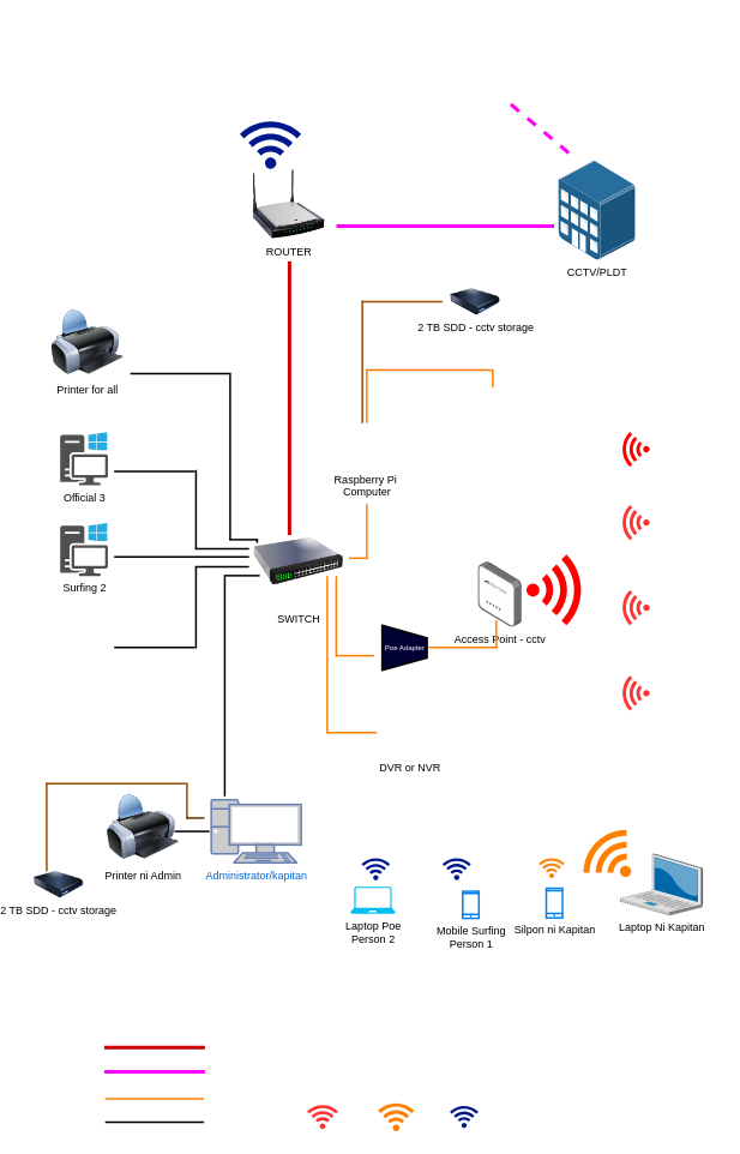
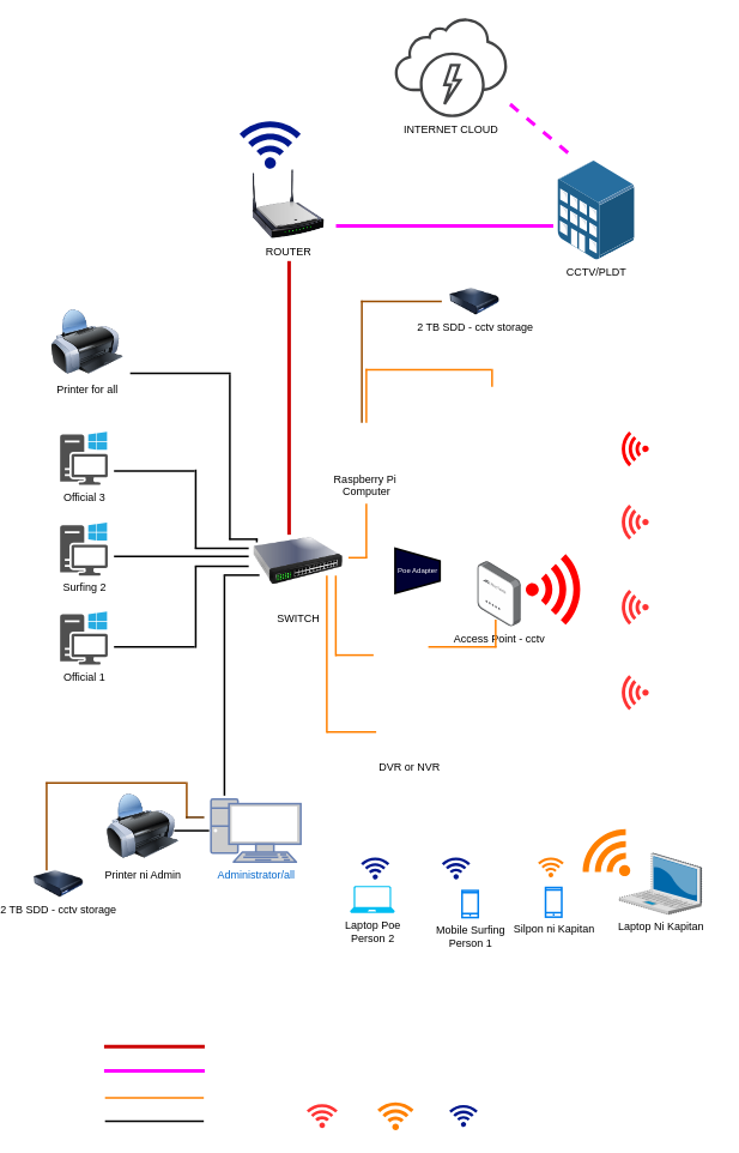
  <mxCell id="0" />
  <mxCell id="1" parent="0" />
  <mxCell id="2" value="Official 3" style="pointerEvents=1;shadow=0;dashed=0;html=1;strokeColor=none;fillColor=#505050;labelPosition=center;verticalLabelPosition=bottom;verticalAlign=top;outlineConnect=0;align=center;shape=mxgraph.office.devices.workstation_pc;" parent="1" vertex="1"><mxGeometry x="50" y="480" width="53" height="59" as="geometry" /></mxCell>
  <mxCell id="3" value="Surfing 2" style="pointerEvents=1;shadow=0;dashed=0;html=1;strokeColor=none;fillColor=#505050;labelPosition=center;verticalLabelPosition=bottom;verticalAlign=top;outlineConnect=0;align=center;shape=mxgraph.office.devices.workstation_pc;" parent="1" vertex="1"><mxGeometry x="50" y="581" width="53" height="59" as="geometry" /></mxCell>
- <mxCell id="4" value="Administrator/kapitan" style="fontColor=#0066CC;verticalAlign=top;verticalLabelPosition=bottom;labelPosition=center;align=center;html=1;outlineConnect=0;fillColor=#CCCCCC;strokeColor=#6881B3;gradientColor=none;gradientDirection=north;strokeWidth=2;shape=mxgraph.networks.pc;" parent="1" vertex="1"><mxGeometry x="218" y="888.85" width="100" height="70" as="geometry" /></mxCell>
+ <mxCell id="4" value="Administrator/all" style="fontColor=#0066CC;verticalAlign=top;verticalLabelPosition=bottom;labelPosition=center;align=center;html=1;outlineConnect=0;fillColor=#CCCCCC;strokeColor=#6881B3;gradientColor=none;gradientDirection=north;strokeWidth=2;shape=mxgraph.networks.pc;" parent="1" vertex="1"><mxGeometry x="218" y="888.85" width="100" height="70" as="geometry" /></mxCell>
  <mxCell id="5" value="" style="shape=image;html=1;verticalAlign=top;verticalLabelPosition=bottom;labelBackgroundColor=#ffffff;imageAspect=0;aspect=fixed;image=https://cdn0.iconfinder.com/data/icons/house/128/CCTV.png" parent="1" vertex="1"><mxGeometry x="690" y="430" width="93.5" height="93.5" as="geometry" /></mxCell>
  <mxCell id="6" value="" style="shape=image;html=1;verticalAlign=top;verticalLabelPosition=bottom;labelBackgroundColor=#ffffff;imageAspect=0;aspect=fixed;image=https://cdn0.iconfinder.com/data/icons/house/128/CCTV.png" parent="1" vertex="1"><mxGeometry x="690" y="621" width="93.5" height="93.5" as="geometry" /></mxCell>
  <mxCell id="7" value="" style="shape=image;html=1;verticalAlign=top;verticalLabelPosition=bottom;labelBackgroundColor=#ffffff;imageAspect=0;aspect=fixed;image=https://cdn0.iconfinder.com/data/icons/house/128/CCTV.png" parent="1" vertex="1"><mxGeometry x="690" y="723.5" width="93.5" height="93.5" as="geometry" /></mxCell>
  <mxCell id="8" value="" style="shape=image;html=1;verticalAlign=top;verticalLabelPosition=bottom;labelBackgroundColor=#ffffff;imageAspect=0;aspect=fixed;image=https://cdn0.iconfinder.com/data/icons/house/128/CCTV.png" parent="1" vertex="1"><mxGeometry x="690" y="527.5" width="93.5" height="93.5" as="geometry" /></mxCell>
  <mxCell id="9" value="Printer for all&lt;br&gt;" style="image;html=1;image=img/lib/clip_art/computers/Printer_128x128.png" parent="1" vertex="1"><mxGeometry x="40" y="340" width="80" height="80" as="geometry" /></mxCell>
  <mxCell id="10" value="&lt;p style=&quot;line-height: 0%&quot;&gt;SWITCH&lt;/p&gt;" style="image;html=1;image=img/lib/clip_art/networking/Switch_128x128.png" parent="1" vertex="1"><mxGeometry x="265" y="579" width="100" height="90" as="geometry" /></mxCell>
  <mxCell id="11" value="ROUTER&lt;br&gt;" style="image;html=1;image=img/lib/clip_art/networking/Wireless_Router_N_128x128.png" parent="1" vertex="1"><mxGeometry x="264" y="186.36" width="80" height="80" as="geometry" /></mxCell>
+ <mxCell id="12" value="Official 1&lt;br&gt;" style="pointerEvents=1;shadow=0;dashed=0;html=1;strokeColor=none;fillColor=#505050;labelPosition=center;verticalLabelPosition=bottom;verticalAlign=top;outlineConnect=0;align=center;shape=mxgraph.office.devices.workstation_pc;" parent="1" vertex="1"><mxGeometry x="50" y="680" width="53" height="59" as="geometry" /></mxCell>
  <mxCell id="13" value="Printer ni Admin" style="image;html=1;image=img/lib/clip_art/computers/Printer_128x128.png" parent="1" vertex="1"><mxGeometry x="102" y="878.85" width="80" height="80" as="geometry" /></mxCell>
+ <mxCell id="14" value="INTERNET CLOUD" style="pointerEvents=1;shadow=0;dashed=0;html=1;strokeColor=none;fillColor=#434445;aspect=fixed;labelPosition=center;verticalLabelPosition=bottom;verticalAlign=top;align=center;outlineConnect=0;shape=mxgraph.vvd.service_provider_cloud_environment;" parent="1" vertex="1"><mxGeometry x="422.73" y="20" width="125" height="110" as="geometry" /></mxCell>
  <mxCell id="15" value="DVR or NVR" style="shape=image;html=1;verticalAlign=top;verticalLabelPosition=bottom;labelBackgroundColor=#ffffff;imageAspect=0;aspect=fixed;image=https://cdn0.iconfinder.com/data/icons/google-material-design-3-0/48/ic_fiber_dvr_48px-128.png" parent="1" vertex="1"><mxGeometry x="405" y="770" width="68.85" height="68.85" as="geometry" /></mxCell>
  <mxCell id="16" value="Access Point - cctv" style="points=[];aspect=fixed;html=1;align=center;shadow=0;dashed=0;image;image=img/lib/allied_telesis/wireless/Access_Point_Indoor.svg;" parent="1" vertex="1"><mxGeometry x="515" y="624.5" width="48.46" height="72.3" as="geometry" /></mxCell>
  <mxCell id="17" value="" style="line;strokeWidth=2;html=1;" parent="1" vertex="1"><mxGeometry x="110" y="518.5" width="90" height="10" as="geometry" /></mxCell>
  <mxCell id="18" value="" style="line;strokeWidth=2;html=1;" parent="1" vertex="1"><mxGeometry x="110" y="613.5" width="150" height="10" as="geometry" /></mxCell>
  <mxCell id="19" value="" style="line;strokeWidth=2;html=1;" parent="1" vertex="1"><mxGeometry x="110" y="714.5" width="90" height="10" as="geometry" /></mxCell>
  <mxCell id="20" value="" style="line;strokeWidth=2;direction=south;html=1;" parent="1" vertex="1"><mxGeometry x="196" y="522" width="10" height="88" as="geometry" /></mxCell>
  <mxCell id="21" value="" style="line;strokeWidth=2;direction=south;html=1;" parent="1" vertex="1"><mxGeometry x="196" y="630" width="10" height="90.5" as="geometry" /></mxCell>
  <mxCell id="22" value="" style="line;strokeWidth=2;html=1;" parent="1" vertex="1"><mxGeometry x="200" y="604.5" width="60" height="10" as="geometry" /></mxCell>
  <mxCell id="23" value="" style="line;strokeWidth=2;html=1;" parent="1" vertex="1"><mxGeometry x="200" y="624.5" width="60" height="10" as="geometry" /></mxCell>
  <mxCell id="24" value="" style="line;strokeWidth=2;direction=south;html=1;" parent="1" vertex="1"><mxGeometry x="228" y="640" width="10" height="244.85" as="geometry" /></mxCell>
  <mxCell id="25" value="" style="line;strokeWidth=2;html=1;" parent="1" vertex="1"><mxGeometry x="232" y="634.5" width="40" height="10" as="geometry" /></mxCell>
  <mxCell id="26" value="" style="line;strokeWidth=2;html=1;" parent="1" vertex="1"><mxGeometry x="177" y="918.85" width="39" height="10" as="geometry" /></mxCell>
  <mxCell id="27" value="" style="line;strokeWidth=2;html=1;" parent="1" vertex="1"><mxGeometry x="128" y="410" width="112" height="10" as="geometry" /></mxCell>
  <mxCell id="28" value="" style="line;strokeWidth=2;direction=south;html=1;" parent="1" vertex="1"><mxGeometry x="234" y="416" width="10" height="184" as="geometry" /></mxCell>
  <mxCell id="29" value="" style="line;strokeWidth=2;html=1;" parent="1" vertex="1"><mxGeometry x="238" y="594.5" width="32" height="10" as="geometry" /></mxCell>
  <mxCell id="30" value="" style="line;strokeWidth=2;direction=south;html=1;" parent="1" vertex="1"><mxGeometry x="264" y="599" width="10" height="4" as="geometry" /></mxCell>
  <mxCell id="31" value="" style="line;strokeWidth=2;direction=south;html=1;strokeColor=#FF8000;" parent="1" vertex="1"><mxGeometry x="342" y="640" width="10" height="175" as="geometry" /></mxCell>
  <mxCell id="32" value="" style="line;strokeWidth=2;html=1;strokeColor=#FF8000;" parent="1" vertex="1"><mxGeometry x="347" y="809" width="55" height="10" as="geometry" /></mxCell>
  <mxCell id="33" value="Mobile Surfing&lt;br&gt;Person 1" style="html=1;verticalLabelPosition=bottom;align=center;labelBackgroundColor=#ffffff;verticalAlign=top;strokeWidth=2;strokeColor=#0080F0;shadow=0;dashed=0;shape=mxgraph.ios7.icons.smartphone;fillColor=none;" parent="1" vertex="1"><mxGeometry x="497.56" y="990.51" width="18" height="30" as="geometry" /></mxCell>
  <mxCell id="34" value="" style="aspect=fixed;pointerEvents=1;shadow=0;dashed=0;html=1;strokeColor=none;labelPosition=center;verticalLabelPosition=bottom;verticalAlign=top;align=center;fillColor=#00188D;shape=mxgraph.mscae.enterprise.wireless_connection;direction=south;rotation=-180;" parent="1" vertex="1"><mxGeometry x="475" y="951.42" width="31.74" height="26.66" as="geometry" /></mxCell>
  <mxCell id="35" value="" style="aspect=fixed;pointerEvents=1;shadow=0;dashed=0;html=1;strokeColor=none;labelPosition=center;verticalLabelPosition=bottom;verticalAlign=top;align=center;shape=mxgraph.mscae.enterprise.wireless_connection;rotation=-180;fillColor=#FF0000;" parent="1" vertex="1"><mxGeometry x="672.73" y="479.53" width="32.73" height="38.97" as="geometry" /></mxCell>
  <mxCell id="36" value="" style="aspect=fixed;pointerEvents=1;shadow=0;dashed=0;html=1;strokeColor=none;labelPosition=center;verticalLabelPosition=bottom;verticalAlign=top;align=center;shape=mxgraph.mscae.enterprise.wireless_connection;rotation=-180;fillColor=#FF3333;" parent="1" vertex="1"><mxGeometry x="672.73" y="561.03" width="32.73" height="38.97" as="geometry" /></mxCell>
  <mxCell id="37" value="" style="aspect=fixed;pointerEvents=1;shadow=0;dashed=0;html=1;strokeColor=none;labelPosition=center;verticalLabelPosition=bottom;verticalAlign=top;align=center;shape=mxgraph.mscae.enterprise.wireless_connection;rotation=-180;fillColor=#FF3333;" parent="1" vertex="1"><mxGeometry x="672.73" y="655.76" width="32.73" height="38.97" as="geometry" /></mxCell>
  <mxCell id="38" value="" style="aspect=fixed;pointerEvents=1;shadow=0;dashed=0;html=1;strokeColor=none;labelPosition=center;verticalLabelPosition=bottom;verticalAlign=top;align=center;shape=mxgraph.mscae.enterprise.wireless_connection;rotation=-180;fillColor=#FF3333;" parent="1" vertex="1"><mxGeometry x="672.73" y="750.76" width="32.73" height="38.97" as="geometry" /></mxCell>
  <mxCell id="39" value="" style="aspect=fixed;pointerEvents=1;shadow=0;dashed=0;html=1;strokeColor=none;labelPosition=center;verticalLabelPosition=bottom;verticalAlign=top;align=center;shape=mxgraph.mscae.enterprise.wireless_connection;rotation=0;fillColor=#FF0000;" parent="1" vertex="1"><mxGeometry x="568.46" y="616.1" width="66.04" height="78.63" as="geometry" /></mxCell>
  <mxCell id="40" value="" style="line;strokeWidth=4;direction=south;html=1;strokeColor=#CC0000;" parent="1" vertex="1"><mxGeometry x="300" y="290" width="10" height="304.5" as="geometry" /></mxCell>
  <mxCell id="41" value="" style="line;strokeWidth=4;direction=south;html=1;rotation=90;strokeColor=#FF00FF;" parent="1" vertex="1"><mxGeometry x="473.18" y="130" width="10" height="242" as="geometry" /></mxCell>
  <mxCell id="42" value="CCTV/PLDT" style="points=[];aspect=fixed;html=1;align=center;shadow=0;dashed=0;image;image=img/lib/allied_telesis/buildings/Medium_Business_Building.svg;strokeColor=#CC0000;strokeWidth=4;fillColor=#FF3333;" parent="1" vertex="1"><mxGeometry x="604.29" y="178.55" width="85.71" height="110.2" as="geometry" /></mxCell>
  <mxCell id="43" value="" style="line;strokeWidth=4;direction=south;html=1;rotation=130;dashed=1;strokeColor=#FF00FF;" parent="1" vertex="1"><mxGeometry x="574.34" y="91.99" width="10" height="94.37" as="geometry" /></mxCell>
- <mxCell id="44" value="&lt;font color=&quot;#ffffff&quot;&gt;Poe Adapter&lt;/font&gt;" style="strokeWidth=2;outlineConnect=0;dashed=0;align=center;html=1;fontSize=8;shape=mxgraph.eip.channel_adapter;fillColor=#000033;" parent="1" vertex="1"><mxGeometry x="408" y="694.73" width="50" height="50" as="geometry" /></mxCell>
+ <mxCell id="44" value="&lt;font color=&quot;#ffffff&quot;&gt;Poe Adapter&lt;/font&gt;" style="strokeWidth=2;outlineConnect=0;dashed=0;align=center;html=1;fontSize=8;shape=mxgraph.eip.channel_adapter;fillColor=#000033;" parent="1" vertex="1"><mxGeometry x="423" y="609.73" width="50" height="50" as="geometry" /></mxCell>
  <mxCell id="45" value="" style="line;strokeWidth=2;direction=south;html=1;strokeColor=#FF8000;" parent="1" vertex="1"><mxGeometry x="530" y="688.85" width="10" height="31.15" as="geometry" /></mxCell>
  <mxCell id="46" value="" style="line;strokeWidth=2;html=1;strokeColor=#FF8000;" parent="1" vertex="1"><mxGeometry x="460" y="714.5" width="76" height="10" as="geometry" /></mxCell>
  <mxCell id="47" value="" style="line;strokeWidth=2;direction=south;html=1;strokeColor=#FF8000;" parent="1" vertex="1"><mxGeometry x="352" y="640" width="10" height="89.77" as="geometry" /></mxCell>
  <mxCell id="48" value="" style="line;strokeWidth=2;html=1;strokeColor=#FF8000;" parent="1" vertex="1"><mxGeometry x="357" y="723.5" width="42" height="10" as="geometry" /></mxCell>
  <mxCell id="49" value="Raspberry Pi&amp;nbsp;&lt;br&gt;Computer" style="shape=image;html=1;verticalAlign=top;verticalLabelPosition=bottom;labelBackgroundColor=#ffffff;imageAspect=0;aspect=fixed;image=https://cdn4.iconfinder.com/data/icons/social-life/512/raspberry-pi-128.png;dashed=1;strokeColor=#CC0000;strokeWidth=4;fillColor=#000033;" parent="1" vertex="1"><mxGeometry x="369.75" y="476" width="42.5" height="42.5" as="geometry" /></mxCell>
  <mxCell id="50" value="" style="line;strokeWidth=2;html=1;strokeColor=#FF8000;" parent="1" vertex="1"><mxGeometry x="390" y="406" width="140" height="10" as="geometry" /></mxCell>
  <mxCell id="51" value="" style="line;strokeWidth=2;direction=south;html=1;strokeColor=#FF8000;" parent="1" vertex="1"><mxGeometry x="526" y="410" width="10" height="20" as="geometry" /></mxCell>
  <mxCell id="52" value="" style="line;strokeWidth=2;direction=south;html=1;strokeColor=#FF8000;" parent="1" vertex="1"><mxGeometry x="386" y="410" width="10" height="60" as="geometry" /></mxCell>
  <mxCell id="53" value="" style="line;strokeWidth=2;direction=south;html=1;strokeColor=#FF8000;" parent="1" vertex="1"><mxGeometry x="386" y="560" width="10" height="60" as="geometry" /></mxCell>
  <mxCell id="54" value="" style="line;strokeWidth=2;html=1;fillColor=#FF8000;strokeColor=#FF8000;" parent="1" vertex="1"><mxGeometry x="371" y="615.1" width="21" height="10" as="geometry" /></mxCell>
  <mxCell id="55" value="2 TB SDD - cctv storage&lt;br&gt;" style="image;html=1;image=img/lib/clip_art/computers/Harddrive_128x128.png;dashed=1;strokeColor=#FF8000;strokeWidth=4;fillColor=#000033;" parent="1" vertex="1"><mxGeometry x="483.18" y="320" width="56.82" height="30" as="geometry" /></mxCell>
  <mxCell id="56" value="" style="line;strokeWidth=2;html=1;strokeColor=#994C00;" parent="1" vertex="1"><mxGeometry x="385" y="330" width="90" height="10" as="geometry" /></mxCell>
  <mxCell id="57" value="" style="line;strokeWidth=2;direction=south;html=1;strokeColor=#994C00;" parent="1" vertex="1"><mxGeometry x="381" y="334" width="10" height="136" as="geometry" /></mxCell>
  <mxCell id="58" value="Laptop Ni Kapitan" style="verticalLabelPosition=bottom;aspect=fixed;html=1;verticalAlign=top;strokeColor=none;align=center;outlineConnect=0;shape=mxgraph.citrix.laptop_2;dashed=1;fillColor=#FF8000;" parent="1" vertex="1"><mxGeometry x="672.73" y="948.85" width="91.54" height="68.26" as="geometry" /></mxCell>
  <mxCell id="59" value="" style="aspect=fixed;pointerEvents=1;shadow=0;dashed=0;html=1;strokeColor=none;labelPosition=center;verticalLabelPosition=bottom;verticalAlign=top;align=center;shape=mxgraph.mscae.enterprise.wireless_connection;direction=west;rotation=45;fillColor=#FF8000;" parent="1" vertex="1"><mxGeometry x="634.5" y="919" width="56.8" height="67.63" as="geometry" /></mxCell>
  <mxCell id="60" value="Silpon ni Kapitan&lt;br&gt;" style="html=1;verticalLabelPosition=bottom;align=center;labelBackgroundColor=#ffffff;verticalAlign=top;strokeWidth=2;strokeColor=#0080F0;shadow=0;dashed=0;shape=mxgraph.ios7.icons.smartphone;fillColor=none;" parent="1" vertex="1"><mxGeometry x="590.57" y="987.11" width="18" height="32.89" as="geometry" /></mxCell>
  <mxCell id="61" value="" style="aspect=fixed;pointerEvents=1;shadow=0;dashed=0;html=1;strokeColor=none;labelPosition=center;verticalLabelPosition=bottom;verticalAlign=top;align=center;shape=mxgraph.mscae.enterprise.wireless_connection;rotation=-90;fillColor=#FF8000;" parent="1" vertex="1"><mxGeometry x="584.34" y="949.33" width="24.23" height="28.85" as="geometry" /></mxCell>
  <mxCell id="62" value="" style="aspect=fixed;pointerEvents=1;shadow=0;dashed=0;html=1;strokeColor=none;labelPosition=center;verticalLabelPosition=bottom;verticalAlign=top;align=center;fillColor=#00188D;shape=mxgraph.mscae.enterprise.wireless_connection;direction=south;rotation=-180;" parent="1" vertex="1"><mxGeometry x="249.81" y="130" width="68.19" height="57.28" as="geometry" /></mxCell>
  <mxCell id="63" value="Laptop Poe&lt;br&gt;Person 2" style="verticalLabelPosition=bottom;html=1;verticalAlign=top;align=center;strokeColor=none;fillColor=#00BEF2;shape=mxgraph.azure.laptop;pointerEvents=1;dashed=1;" parent="1" vertex="1"><mxGeometry x="372.73" y="985.51" width="50" height="30" as="geometry" /></mxCell>
  <mxCell id="64" value="" style="aspect=fixed;pointerEvents=1;shadow=0;dashed=0;html=1;strokeColor=none;labelPosition=center;verticalLabelPosition=bottom;verticalAlign=top;align=center;fillColor=#00188D;shape=mxgraph.mscae.enterprise.wireless_connection;direction=south;rotation=-180;" parent="1" vertex="1"><mxGeometry x="385" y="951.52" width="31.74" height="26.66" as="geometry" /></mxCell>
  <mxCell id="65" value="2 TB SDD - cctv storage&lt;br&gt;" style="image;html=1;image=img/lib/clip_art/computers/Harddrive_128x128.png;dashed=1;strokeColor=#FF8000;strokeWidth=4;fillColor=#000033;" parent="1" vertex="1"><mxGeometry x="20" y="967.98" width="56.82" height="30" as="geometry" /></mxCell>
  <mxCell id="66" value="" style="line;strokeWidth=2;direction=south;html=1;strokeColor=#994C00;" parent="1" vertex="1"><mxGeometry x="30" y="870" width="10" height="97.98" as="geometry" /></mxCell>
  <mxCell id="67" value="" style="line;strokeWidth=2;html=1;strokeColor=#994C00;" parent="1" vertex="1"><mxGeometry x="34" y="865.85" width="156" height="10" as="geometry" /></mxCell>
  <mxCell id="68" value="" style="line;strokeWidth=2;direction=south;html=1;strokeColor=#994C00;" parent="1" vertex="1"><mxGeometry x="186" y="869.86" width="10" height="40.14" as="geometry" /></mxCell>
  <mxCell id="69" value="" style="line;strokeWidth=2;html=1;strokeColor=#663300;" parent="1" vertex="1"><mxGeometry x="190" y="904" width="20.5" height="10" as="geometry" /></mxCell>
  <mxCell id="70" value="" style="line;strokeWidth=4;direction=south;html=1;rotation=90;strokeColor=#FF00FF;" vertex="1" parent="1"><mxGeometry x="150" y="1135" width="10" height="112" as="geometry" /></mxCell>
  <mxCell id="71" value="" style="line;strokeWidth=2;html=1;" vertex="1" parent="1"><mxGeometry x="100" y="1242" width="110" height="10" as="geometry" /></mxCell>
  <mxCell id="72" value="" style="line;strokeWidth=2;html=1;strokeColor=#FF8000;" vertex="1" parent="1"><mxGeometry x="100" y="1216" width="110" height="10" as="geometry" /></mxCell>
  <mxCell id="73" value="" style="aspect=fixed;pointerEvents=1;shadow=0;dashed=0;html=1;strokeColor=none;labelPosition=center;verticalLabelPosition=bottom;verticalAlign=top;align=center;shape=mxgraph.mscae.enterprise.wireless_connection;rotation=-90;fillColor=#FF3333;" vertex="1" parent="1"><mxGeometry x="327.26" y="1222.94" width="29" height="34.53" as="geometry" /></mxCell>
  <mxCell id="74" value="" style="aspect=fixed;pointerEvents=1;shadow=0;dashed=0;html=1;strokeColor=none;labelPosition=center;verticalLabelPosition=bottom;verticalAlign=top;align=center;shape=mxgraph.mscae.enterprise.wireless_connection;rotation=-90;fillColor=#FF8000;" vertex="1" parent="1"><mxGeometry x="406.49" y="1220" width="33.95" height="40.42" as="geometry" /></mxCell>
  <mxCell id="75" value="" style="aspect=fixed;pointerEvents=1;shadow=0;dashed=0;html=1;strokeColor=none;labelPosition=center;verticalLabelPosition=bottom;verticalAlign=top;align=center;fillColor=#00188D;shape=mxgraph.mscae.enterprise.wireless_connection;direction=south;rotation=-180;" vertex="1" parent="1"><mxGeometry x="483.26" y="1226.88" width="31.74" height="26.66" as="geometry" /></mxCell>
  <mxCell id="76" value="" style="line;strokeWidth=4;direction=south;html=1;rotation=90;strokeColor=#CC0000;" vertex="1" parent="1"><mxGeometry x="150" y="1108" width="10" height="112" as="geometry" /></mxCell>
